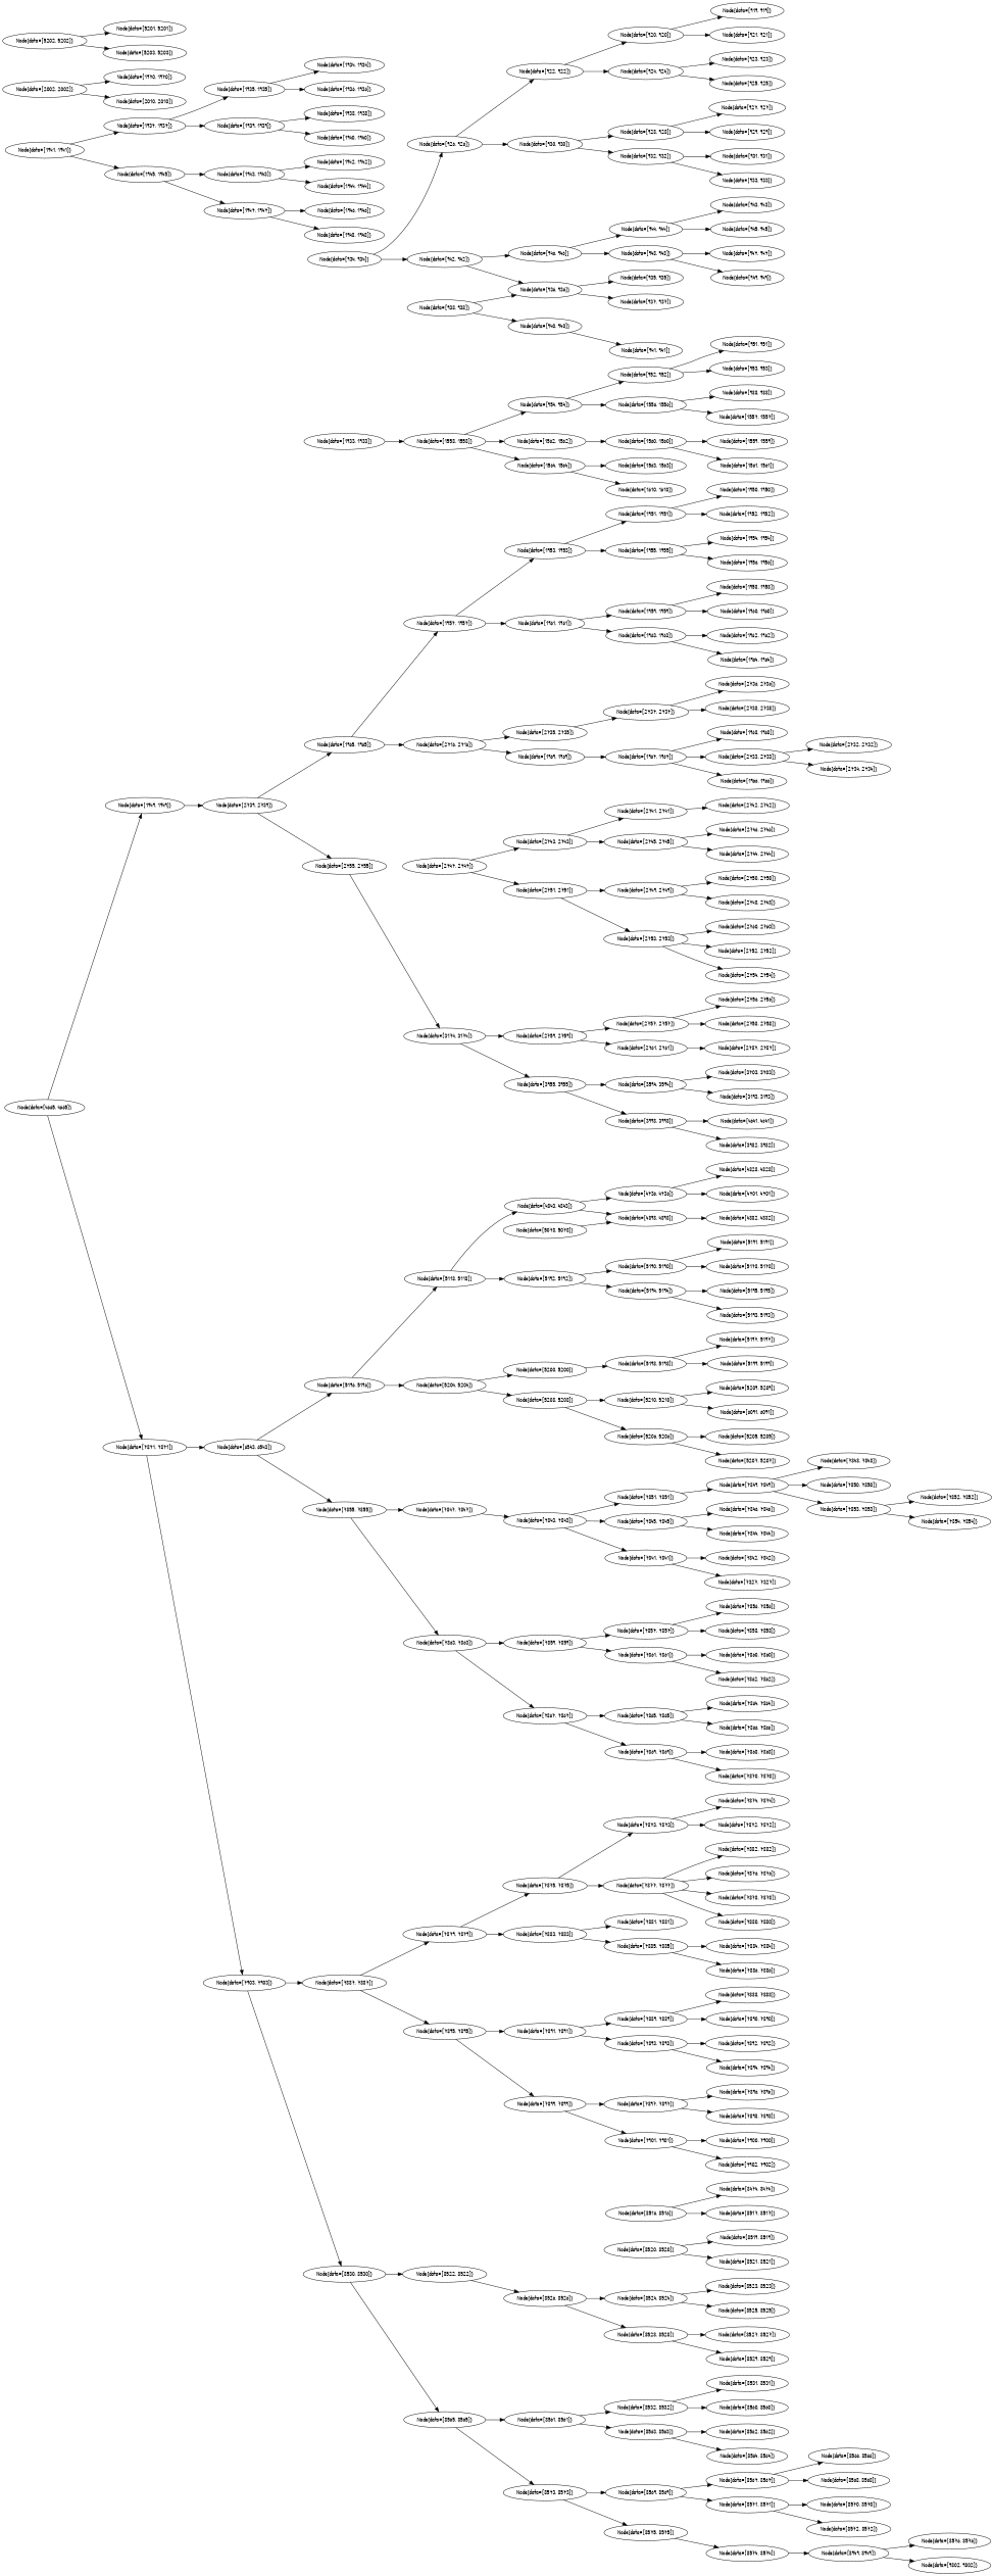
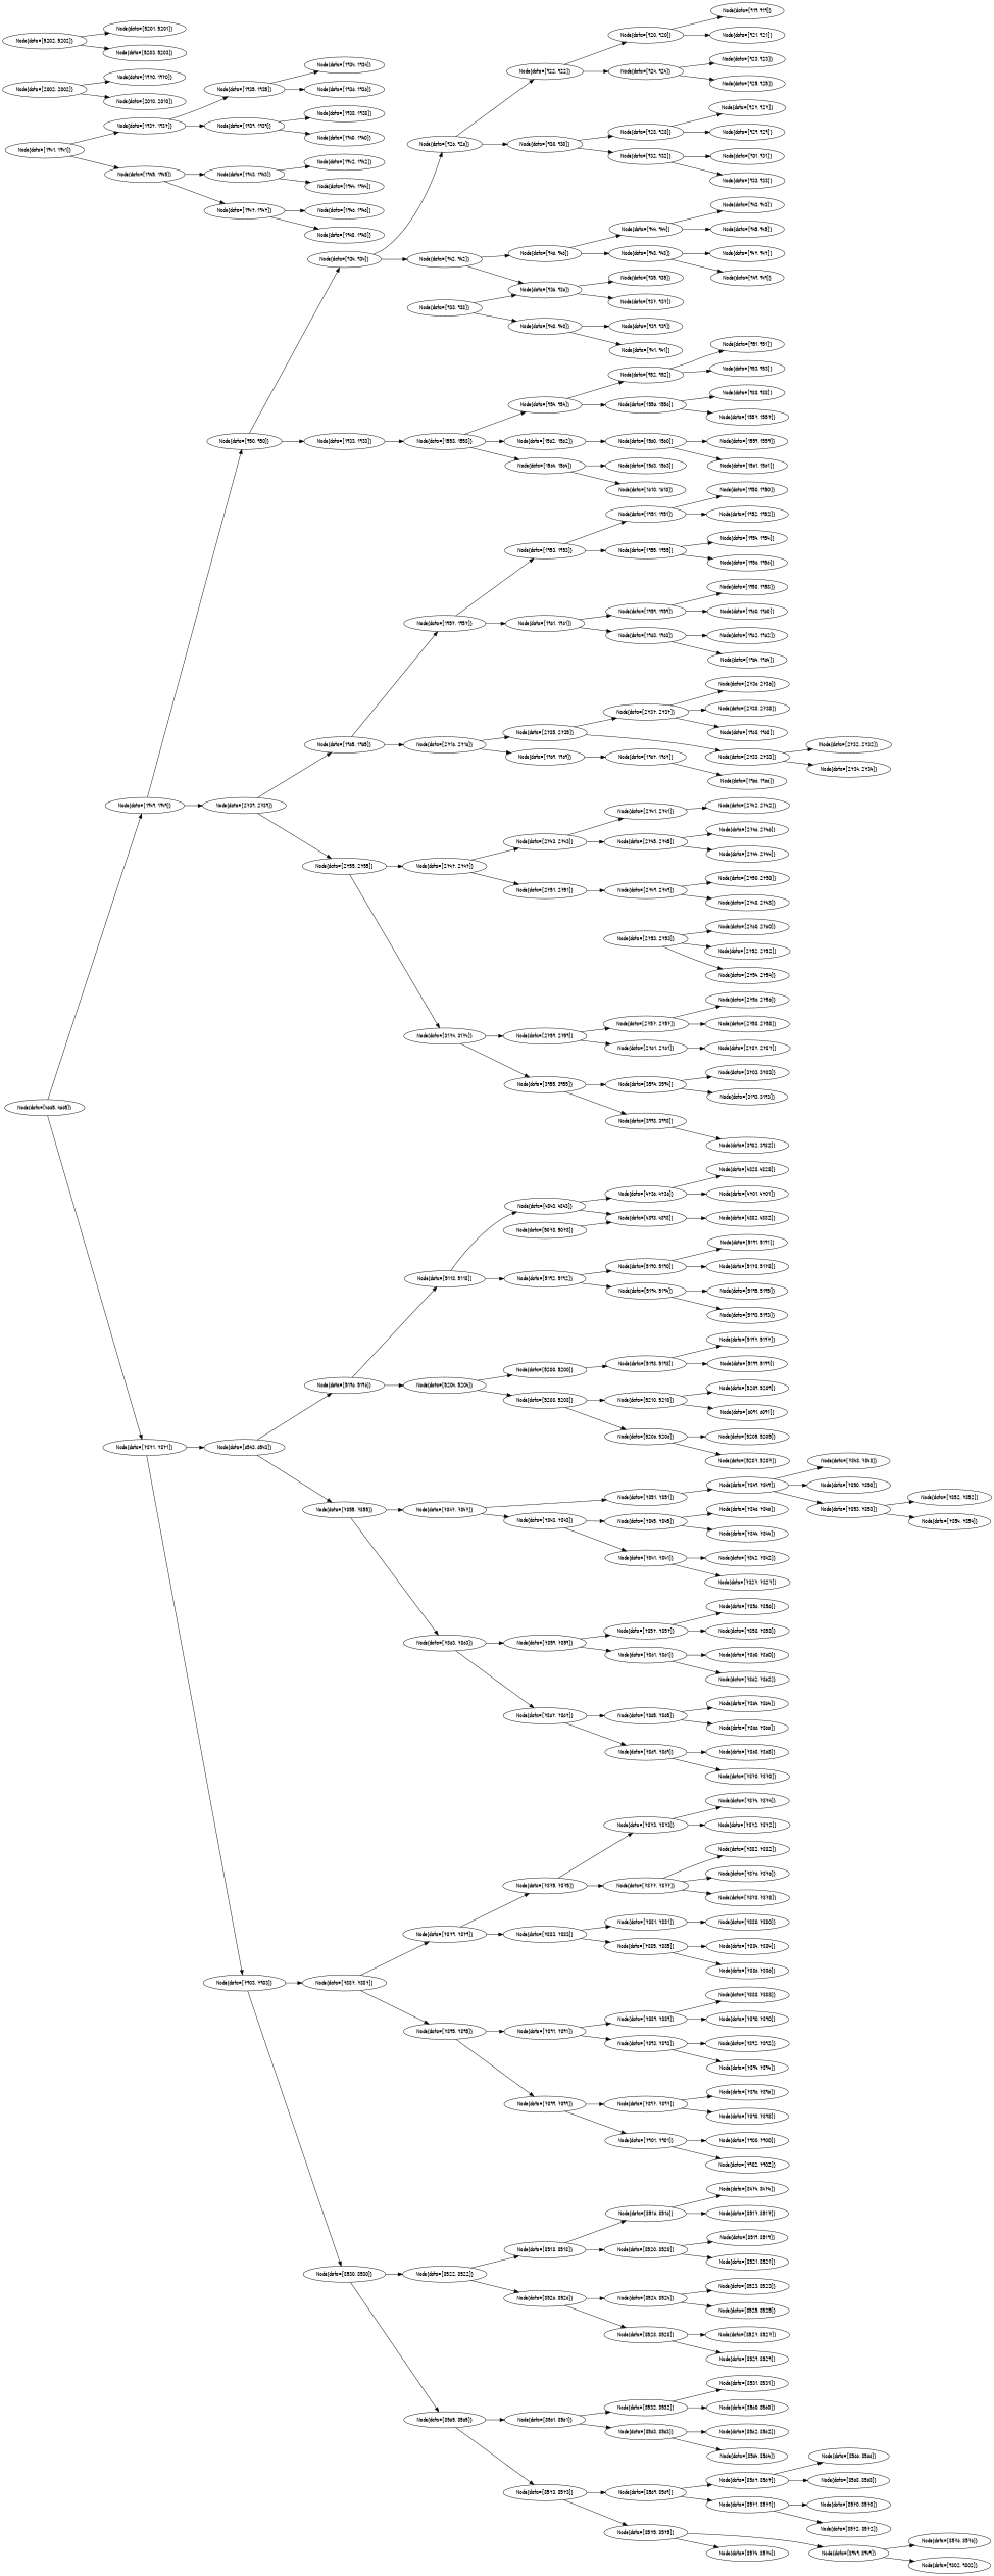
  digraph {
    fontname="Patrick Hand"
    rankdir=LR
    node [fontname="Patrick Hand"]
    edge [fontname="Patrick Hand"]
    n1 [label="Node{data=[4665, 4665]}"]
    n2 [label="Node{data=[1949, 1949]}"]
    n3 [label="Node{data=[7871, 7871]}"]
+   n4 [label="Node{data=[950, 950]}"]
    n5 [label="Node{data=[2739, 2739]}"]
    n6 [label="Node{data=[6543, 6543]}"]
    n7 [label="Node{data=[7903, 7903]}"]
    n8 [label="Node{data=[934, 934]}"]
    n9 [label="Node{data=[1933, 1933]}"]
    n10 [label="Node{data=[1965, 1965]}"]
    n11 [label="Node{data=[2755, 2755]}"]
    n12 [label="Node{data=[926, 926]}"]
    n13 [label="Node{data=[942, 942]}"]
    n14 [label="Node{data=[1558, 1558]}"]
    n15 [label="Node{data=[922, 922]}"]
    n16 [label="Node{data=[930, 930]}"]
    n17 [label="Node{data=[946, 946]}"]
    n18 [label="Node{data=[936, 936]}"]
    n19 [label="Node{data=[920, 920]}"]
    n20 [label="Node{data=[924, 924]}"]
    n21 [label="Node{data=[928, 928]}"]
    n22 [label="Node{data=[932, 932]}"]
    n23 [label="Node{data=[919, 919]}"]
    n24 [label="Node{data=[921, 921]}"]
    n25 [label="Node{data=[923, 923]}"]
    n26 [label="Node{data=[925, 925]}"]
    n27 [label="Node{data=[927, 927]}"]
    n28 [label="Node{data=[929, 929]}"]
    n29 [label="Node{data=[931, 931]}"]
    n30 [label="Node{data=[933, 933]}"]
    n31 [label="Node{data=[938, 938]}"]
    n32 [label="Node{data=[940, 940]}"]
    n33 [label="Node{data=[944, 944]}"]
    n34 [label="Node{data=[948, 948]}"]
    n35 [label="Node{data=[935, 935]}"]
    n36 [label="Node{data=[937, 937]}"]
+   n37 [label="Node{data=[939, 939]}"]
    n38 [label="Node{data=[941, 941]}"]
    n39 [label="Node{data=[943, 943]}"]
    n40 [label="Node{data=[945, 945]}"]
    n41 [label="Node{data=[947, 947]}"]
    n42 [label="Node{data=[949, 949]}"]
    n43 [label="Node{data=[954, 954]}"]
    n44 [label="Node{data=[1562, 1562]}"]
    n45 [label="Node{data=[1564, 1564]}"]
    n46 [label="Node{data=[1941, 1941]}"]
    n47 [label="Node{data=[1937, 1937]}"]
    n48 [label="Node{data=[1945, 1945]}"]
    n49 [label="Node{data=[952, 952]}"]
    n50 [label="Node{data=[1556, 1556]}"]
    n51 [label="Node{data=[1560, 1560]}"]
    n52 [label="Node{data=[951, 951]}"]
    n53 [label="Node{data=[953, 953]}"]
    n54 [label="Node{data=[988, 988]}"]
    n55 [label="Node{data=[1557, 1557]}"]
    n56 [label="Node{data=[1559, 1559]}"]
    n57 [label="Node{data=[1561, 1561]}"]
    n58 [label="Node{data=[1563, 1563]}"]
    n59 [label="Node{data=[1610, 1610]}"]
    n60 [label="Node{data=[1935, 1935]}"]
    n61 [label="Node{data=[1939, 1939]}"]
    n62 [label="Node{data=[1943, 1943]}"]
    n63 [label="Node{data=[1947, 1947]}"]
    n64 [label="Node{data=[1934, 1934]}"]
    n65 [label="Node{data=[1936, 1936]}"]
    n66 [label="Node{data=[1938, 1938]}"]
    n67 [label="Node{data=[1940, 1940]}"]
    n68 [label="Node{data=[1942, 1942]}"]
    n69 [label="Node{data=[1944, 1944]}"]
    n70 [label="Node{data=[1946, 1946]}"]
    n71 [label="Node{data=[1948, 1948]}"]
    n72 [label="Node{data=[1957, 1957]}"]
    n73 [label="Node{data=[2716, 2716]}"]
    n74 [label="Node{data=[2747, 2747]}"]
    n75 [label="Node{data=[3174, 3174]}"]
    n76 [label="Node{data=[1953, 1953]}"]
    n77 [label="Node{data=[1961, 1961]}"]
    n78 [label="Node{data=[1969, 1969]}"]
    n79 [label="Node{data=[2735, 2735]}"]
    n80 [label="Node{data=[1951, 1951]}"]
    n81 [label="Node{data=[1955, 1955]}"]
    n82 [label="Node{data=[1959, 1959]}"]
    n83 [label="Node{data=[1963, 1963]}"]
    n84 [label="Node{data=[1950, 1950]}"]
    n85 [label="Node{data=[1952, 1952]}"]
    n86 [label="Node{data=[1954, 1954]}"]
    n87 [label="Node{data=[1956, 1956]}"]
    n88 [label="Node{data=[1958, 1958]}"]
    n89 [label="Node{data=[1960, 1960]}"]
    n90 [label="Node{data=[1962, 1962]}"]
    n91 [label="Node{data=[1964, 1964]}"]
    n92 [label="Node{data=[1967, 1967]}"]
    n93 [label="Node{data=[2733, 2733]}"]
    n94 [label="Node{data=[2737, 2737]}"]
    n95 [label="Node{data=[1966, 1966]}"]
    n96 [label="Node{data=[1968, 1968]}"]
    n97 [label="Node{data=[2002, 2002]}"]
    n98 [label="Node{data=[1970, 1970]}"]
    n99 [label="Node{data=[2010, 2010]}"]
    n100 [label="Node{data=[2732, 2732]}"]
    n101 [label="Node{data=[2734, 2734]}"]
    n102 [label="Node{data=[2736, 2736]}"]
    n103 [label="Node{data=[2738, 2738]}"]
    n104 [label="Node{data=[2743, 2743]}"]
    n105 [label="Node{data=[2751, 2751]}"]
    n106 [label="Node{data=[2759, 2759]}"]
    n107 [label="Node{data=[3955, 3955]}"]
    n108 [label="Node{data=[2741, 2741]}"]
    n109 [label="Node{data=[2745, 2745]}"]
    n110 [label="Node{data=[2749, 2749]}"]
    n111 [label="Node{data=[2753, 2753]}"]
    n112 [label="Node{data=[2742, 2742]}"]
    n113 [label="Node{data=[2744, 2744]}"]
    n114 [label="Node{data=[2746, 2746]}"]
    n115 [label="Node{data=[2748, 2748]}"]
    n116 [label="Node{data=[2750, 2750]}"]
    n117 [label="Node{data=[2752, 2752]}"]
    n118 [label="Node{data=[2754, 2754]}"]
    n119 [label="Node{data=[2760, 2760]}"]
    n120 [label="Node{data=[2757, 2757]}"]
    n121 [label="Node{data=[2761, 2761]}"]
    n122 [label="Node{data=[3594, 3594]}"]
    n123 [label="Node{data=[3998, 3998]}"]
    n124 [label="Node{data=[2756, 2756]}"]
    n125 [label="Node{data=[2758, 2758]}"]
    n126 [label="Node{data=[2787, 2787]}"]
    n127 [label="Node{data=[3193, 3193]}"]
    n128 [label="Node{data=[3703, 3703]}"]
    n129 [label="Node{data=[3982, 3982]}"]
-   n130 [label="Node{data=[4641, 4641]}"]
    n131 [label="Node{data=[5196, 5196]}"]
    n132 [label="Node{data=[7855, 7855]}"]
    n133 [label="Node{data=[7887, 7887]}"]
    n134 [label="Node{data=[8530, 8530]}"]
    n135 [label="Node{data=[5118, 5118]}"]
    n136 [label="Node{data=[5204, 5204]}"]
    n137 [label="Node{data=[7847, 7847]}"]
    n138 [label="Node{data=[7863, 7863]}"]
    n139 [label="Node{data=[4843, 4843]}"]
    n140 [label="Node{data=[5192, 5192]}"]
    n141 [label="Node{data=[5200, 5200]}"]
    n142 [label="Node{data=[5208, 5208]}"]
    n143 [label="Node{data=[4736, 4736]}"]
    n144 [label="Node{data=[4898, 4898]}"]
    n145 [label="Node{data=[5190, 5190]}"]
    n146 [label="Node{data=[5194, 5194]}"]
    n147 [label="Node{data=[4701, 4701]}"]
    n148 [label="Node{data=[4828, 4828]}"]
    n149 [label="Node{data=[4882, 4882]}"]
    n150 [label="Node{data=[5078, 5078]}"]
    n151 [label="Node{data=[5178, 5178]}"]
    n152 [label="Node{data=[5191, 5191]}"]
    n153 [label="Node{data=[5193, 5193]}"]
    n154 [label="Node{data=[5195, 5195]}"]
    n155 [label="Node{data=[5198, 5198]}"]
    n156 [label="Node{data=[5206, 5206]}"]
    n157 [label="Node{data=[5210, 5210]}"]
    n158 [label="Node{data=[5197, 5197]}"]
    n159 [label="Node{data=[5199, 5199]}"]
    n160 [label="Node{data=[5202, 5202]}"]
    n161 [label="Node{data=[5201, 5201]}"]
    n162 [label="Node{data=[5203, 5203]}"]
    n163 [label="Node{data=[5205, 5205]}"]
    n164 [label="Node{data=[5207, 5207]}"]
    n165 [label="Node{data=[5209, 5209]}"]
    n166 [label="Node{data=[6091, 6091]}"]
    n167 [label="Node{data=[7843, 7843]}"]
    n168 [label="Node{data=[7851, 7851]}"]
    n169 [label="Node{data=[7859, 7859]}"]
    n170 [label="Node{data=[7867, 7867]}"]
    n171 [label="Node{data=[7841, 7841]}"]
    n172 [label="Node{data=[7845, 7845]}"]
    n173 [label="Node{data=[7849, 7849]}"]
    n174 [label="Node{data=[7327, 7327]}"]
    n175 [label="Node{data=[7842, 7842]}"]
    n176 [label="Node{data=[7844, 7844]}"]
    n177 [label="Node{data=[7846, 7846]}"]
    n178 [label="Node{data=[7853, 7853]}"]
    n179 [label="Node{data=[7848, 7848]}"]
    n180 [label="Node{data=[7850, 7850]}"]
    n181 [label="Node{data=[7852, 7852]}"]
    n182 [label="Node{data=[7854, 7854]}"]
    n183 [label="Node{data=[7857, 7857]}"]
    n184 [label="Node{data=[7861, 7861]}"]
    n185 [label="Node{data=[7865, 7865]}"]
    n186 [label="Node{data=[7869, 7869]}"]
    n187 [label="Node{data=[7856, 7856]}"]
    n188 [label="Node{data=[7858, 7858]}"]
    n189 [label="Node{data=[7860, 7860]}"]
    n190 [label="Node{data=[7862, 7862]}"]
    n191 [label="Node{data=[7864, 7864]}"]
    n192 [label="Node{data=[7866, 7866]}"]
    n193 [label="Node{data=[7868, 7868]}"]
    n194 [label="Node{data=[7870, 7870]}"]
    n195 [label="Node{data=[7879, 7879]}"]
    n196 [label="Node{data=[7895, 7895]}"]
    n197 [label="Node{data=[8522, 8522]}"]
    n198 [label="Node{data=[8565, 8565]}"]
    n199 [label="Node{data=[7875, 7875]}"]
    n200 [label="Node{data=[7883, 7883]}"]
    n201 [label="Node{data=[7891, 7891]}"]
    n202 [label="Node{data=[7899, 7899]}"]
    n203 [label="Node{data=[7873, 7873]}"]
    n204 [label="Node{data=[7877, 7877]}"]
    n205 [label="Node{data=[7881, 7881]}"]
    n206 [label="Node{data=[7885, 7885]}"]
    n207 [label="Node{data=[7872, 7872]}"]
    n208 [label="Node{data=[7874, 7874]}"]
    n209 [label="Node{data=[7876, 7876]}"]
    n210 [label="Node{data=[7878, 7878]}"]
    n211 [label="Node{data=[7882, 7882]}"]
    n212 [label="Node{data=[7880, 7880]}"]
    n213 [label="Node{data=[7884, 7884]}"]
    n214 [label="Node{data=[7886, 7886]}"]
    n215 [label="Node{data=[7889, 7889]}"]
    n216 [label="Node{data=[7893, 7893]}"]
    n217 [label="Node{data=[7897, 7897]}"]
    n218 [label="Node{data=[7901, 7901]}"]
    n219 [label="Node{data=[7888, 7888]}"]
    n220 [label="Node{data=[7890, 7890]}"]
    n221 [label="Node{data=[7892, 7892]}"]
    n222 [label="Node{data=[7894, 7894]}"]
    n223 [label="Node{data=[7896, 7896]}"]
    n224 [label="Node{data=[7898, 7898]}"]
    n225 [label="Node{data=[7900, 7900]}"]
    n226 [label="Node{data=[7902, 7902]}"]
+   n227 [label="Node{data=[8518, 8518]}"]
    n228 [label="Node{data=[8526, 8526]}"]
    n229 [label="Node{data=[8561, 8561]}"]
    n230 [label="Node{data=[8573, 8573]}"]
    n231 [label="Node{data=[8516, 8516]}"]
    n232 [label="Node{data=[8520, 8520]}"]
    n233 [label="Node{data=[8524, 8524]}"]
    n234 [label="Node{data=[8528, 8528]}"]
    n235 [label="Node{data=[8474, 8474]}"]
    n236 [label="Node{data=[8517, 8517]}"]
    n237 [label="Node{data=[8519, 8519]}"]
    n238 [label="Node{data=[8521, 8521]}"]
    n239 [label="Node{data=[8523, 8523]}"]
    n240 [label="Node{data=[8525, 8525]}"]
    n241 [label="Node{data=[8527, 8527]}"]
    n242 [label="Node{data=[8529, 8529]}"]
    n243 [label="Node{data=[8532, 8532]}"]
    n244 [label="Node{data=[8563, 8563]}"]
    n245 [label="Node{data=[8569, 8569]}"]
    n246 [label="Node{data=[8575, 8575]}"]
    n247 [label="Node{data=[8531, 8531]}"]
    n248 [label="Node{data=[8560, 8560]}"]
    n249 [label="Node{data=[8562, 8562]}"]
    n250 [label="Node{data=[8564, 8564]}"]
    n251 [label="Node{data=[8567, 8567]}"]
    n252 [label="Node{data=[8571, 8571]}"]
    n253 [label="Node{data=[8574, 8574]}"]
    n254 [label="Node{data=[8949, 8949]}"]
    n255 [label="Node{data=[8566, 8566]}"]
    n256 [label="Node{data=[8568, 8568]}"]
    n257 [label="Node{data=[8570, 8570]}"]
    n258 [label="Node{data=[8572, 8572]}"]
    n259 [label="Node{data=[8576, 8576]}"]
    n260 [label="Node{data=[9802, 9802]}"]
    n1 -> n2
    n1 -> n3
+   n2 -> n4
    n2 -> n5
    n3 -> n6
    n3 -> n7
+   n4 -> n8
+   n4 -> n9
    n5 -> n10
    n5 -> n11
    n6 -> n131
    n6 -> n132
    n7 -> n133
    n7 -> n134
    n8 -> n12
    n8 -> n13
    n9 -> n14
    n10 -> n72
    n10 -> n73
+   n11 -> n74
    n11 -> n75
    n12 -> n15
    n12 -> n16
    n13 -> n17
    n13 -> n18
    n14 -> n43
    n14 -> n44
    n14 -> n45
    n15 -> n19
    n15 -> n20
    n16 -> n21
    n16 -> n22
    n17 -> n33
    n17 -> n34
    n18 -> n35
    n18 -> n36
    n19 -> n23
    n19 -> n24
    n20 -> n25
    n20 -> n26
    n21 -> n27
    n21 -> n28
    n22 -> n29
    n22 -> n30
    n31 -> n18
    n31 -> n32
+   n32 -> n37
    n32 -> n38
    n33 -> n39
    n33 -> n40
    n34 -> n41
    n34 -> n42
    n43 -> n49
    n43 -> n50
    n44 -> n51
    n45 -> n58
    n45 -> n59
    n46 -> n47
    n46 -> n48
    n47 -> n60
    n47 -> n61
    n48 -> n62
    n48 -> n63
    n49 -> n52
    n49 -> n53
    n50 -> n54
    n50 -> n55
    n51 -> n56
    n51 -> n57
    n60 -> n64
    n60 -> n65
    n61 -> n66
    n61 -> n67
    n62 -> n68
    n62 -> n69
    n63 -> n70
    n63 -> n71
    n72 -> n76
    n72 -> n77
    n73 -> n78
    n73 -> n79
    n74 -> n104
    n74 -> n105
    n75 -> n106
    n75 -> n107
    n76 -> n80
    n76 -> n81
    n77 -> n82
    n77 -> n83
    n78 -> n92
-   n92 -> n93
+   n79 -> n93
    n79 -> n94
    n80 -> n84
    n80 -> n85
    n81 -> n86
    n81 -> n87
    n82 -> n88
    n82 -> n89
    n83 -> n90
    n83 -> n91
    n92 -> n95
-   n92 -> n96
+   n94 -> n96
    n93 -> n100
    n93 -> n101
    n94 -> n102
    n94 -> n103
    n97 -> n98
    n97 -> n99
    n104 -> n108
    n104 -> n109
    n105 -> n110
-   n105 -> n111
    n106 -> n120
    n106 -> n121
    n107 -> n122
    n107 -> n123
    n108 -> n112
    n109 -> n113
    n109 -> n114
    n110 -> n115
    n110 -> n116
    n111 -> n117
    n111 -> n118
    n111 -> n119
    n120 -> n124
    n120 -> n125
    n121 -> n126
    n122 -> n127
    n122 -> n128
    n123 -> n129
-   n123 -> n130
    n131 -> n135
    n131 -> n136
    n132 -> n137
    n132 -> n138
    n133 -> n195
    n133 -> n196
    n134 -> n197
    n134 -> n198
    n135 -> n139
    n135 -> n140
    n136 -> n141
    n136 -> n142
    n137 -> n167
-   n167 -> n168
+   n137 -> n168
    n138 -> n169
    n138 -> n170
    n139 -> n143
    n139 -> n144
    n140 -> n145
    n140 -> n146
    n141 -> n155
    n142 -> n156
    n142 -> n157
    n143 -> n147
    n143 -> n148
    n144 -> n149
    n145 -> n151
    n145 -> n152
    n146 -> n153
    n146 -> n154
    n150 -> n144
    n155 -> n158
    n155 -> n159
    n156 -> n163
    n156 -> n164
    n157 -> n165
    n157 -> n166
    n160 -> n161
    n160 -> n162
    n167 -> n171
    n167 -> n172
    n168 -> n173
    n169 -> n183
    n169 -> n184
    n170 -> n185
    n170 -> n186
    n171 -> n174
    n171 -> n175
    n172 -> n176
    n172 -> n177
    n173 -> n178
    n173 -> n179
    n173 -> n180
    n178 -> n181
    n178 -> n182
    n183 -> n187
    n183 -> n188
    n184 -> n189
    n184 -> n190
    n185 -> n191
    n185 -> n192
    n186 -> n193
    n186 -> n194
    n195 -> n199
    n195 -> n200
    n196 -> n201
    n196 -> n202
+   n197 -> n227
    n197 -> n228
    n198 -> n229
    n198 -> n230
    n199 -> n203
    n199 -> n204
    n200 -> n205
    n200 -> n206
    n201 -> n215
    n201 -> n216
    n202 -> n217
    n202 -> n218
    n203 -> n207
    n203 -> n208
    n204 -> n209
    n204 -> n210
    n204 -> n211
-   n204 -> n212
+   n205 -> n212
    n206 -> n213
    n206 -> n214
    n215 -> n219
    n215 -> n220
    n216 -> n221
    n216 -> n222
    n217 -> n223
    n217 -> n224
    n218 -> n225
    n218 -> n226
+   n227 -> n231
+   n227 -> n232
    n228 -> n233
    n228 -> n234
    n229 -> n243
    n229 -> n244
    n230 -> n245
    n230 -> n246
    n231 -> n235
    n231 -> n236
    n232 -> n237
    n232 -> n238
    n233 -> n239
    n233 -> n240
    n234 -> n241
    n234 -> n242
    n243 -> n247
    n243 -> n248
    n244 -> n249
    n244 -> n250
    n245 -> n251
    n245 -> n252
    n246 -> n253
-   n253 -> n254
+   n246 -> n254
    n251 -> n255
    n251 -> n256
    n252 -> n257
    n252 -> n258
    n254 -> n259
    n254 -> n260
  }
